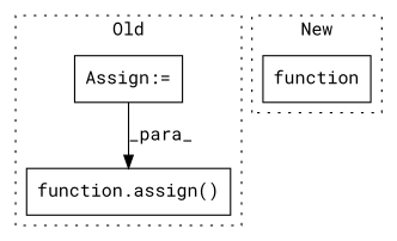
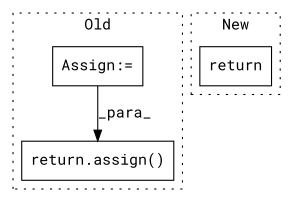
  digraph {
    fontname="Roboto Mono"
    node [shape=box fontname="Roboto Mono"]
-   n1 [a=75 l="7,1" label="function.assign()" s="3870,3910"]
+   n1 [a=75 l="7,1" label="return.assign()" s="3870,3910"]
    n2 [a=68 l=3 label="Assign:=" s=3773]
-   n3 [a=93 l=7 label=function s=4363]
+   n3 [a=93 l=7 label=return s=4363]
    subgraph cluster_1 {
      label=Old
      style=dotted
      n1
      n2
    }
    subgraph cluster_2 {
      label=New
      style=dotted
      n3
    }
    n2 -> n1 [label=_para_ fontname="Roboto Mono"]
  }
